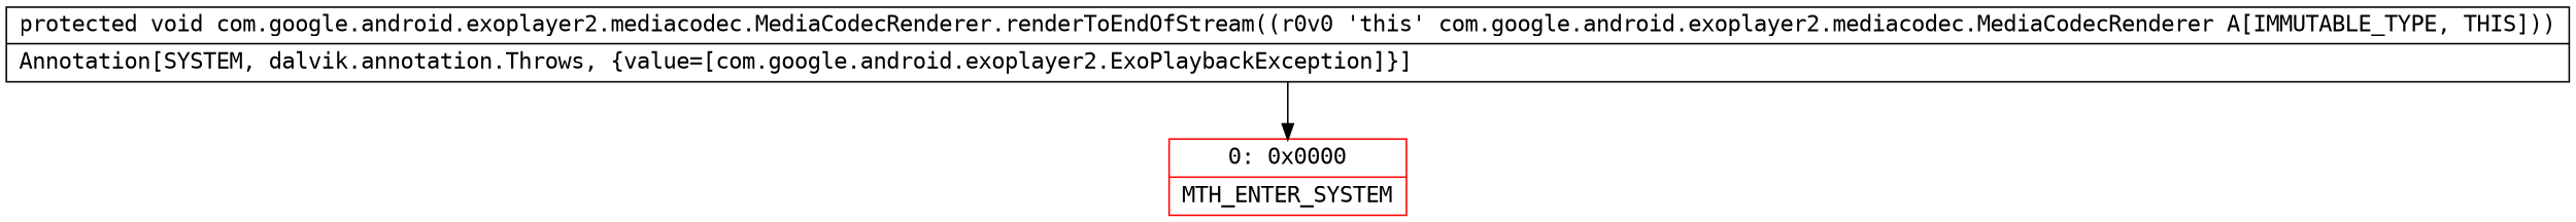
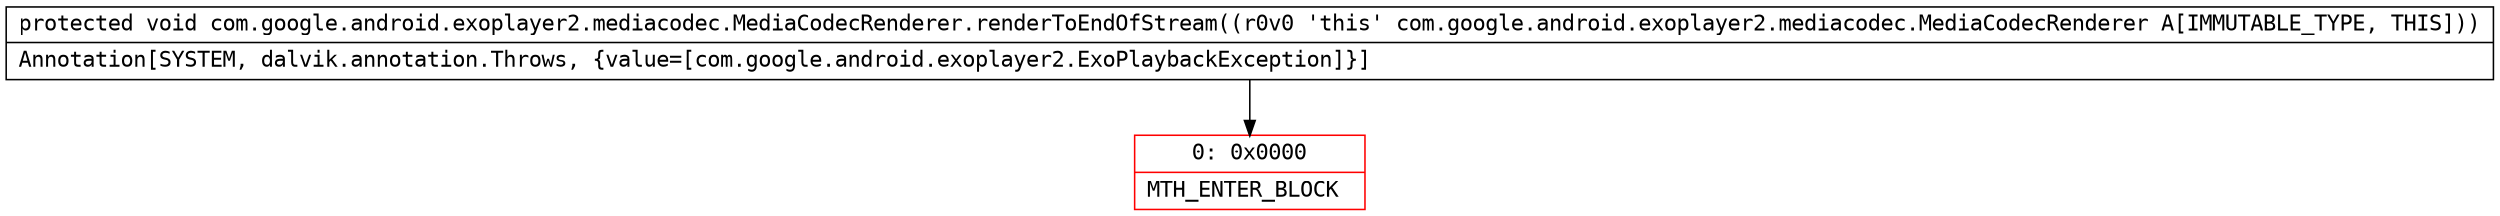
  digraph {
    fontname="DejaVu Sans Mono"
    node [shape=record fontname="DejaVu Sans Mono"]
-   n1 [color=red label="{0\:\ 0x0000|MTH_ENTER_SYSTEM\l}"]
+   n1 [color=red label="{0\:\ 0x0000|MTH_ENTER_BLOCK\l}"]
    n2 [label="{protected void com.google.android.exoplayer2.mediacodec.MediaCodecRenderer.renderToEndOfStream((r0v0 'this' com.google.android.exoplayer2.mediacodec.MediaCodecRenderer A[IMMUTABLE_TYPE, THIS]))  | Annotation[SYSTEM, dalvik.annotation.Throws, \{value=[com.google.android.exoplayer2.ExoPlaybackException]\}]\l}"]
    subgraph cluster_1 {
      label="R(0)"
    }
    n2 -> n1 [fontname="DejaVu Sans Mono"]
  }
